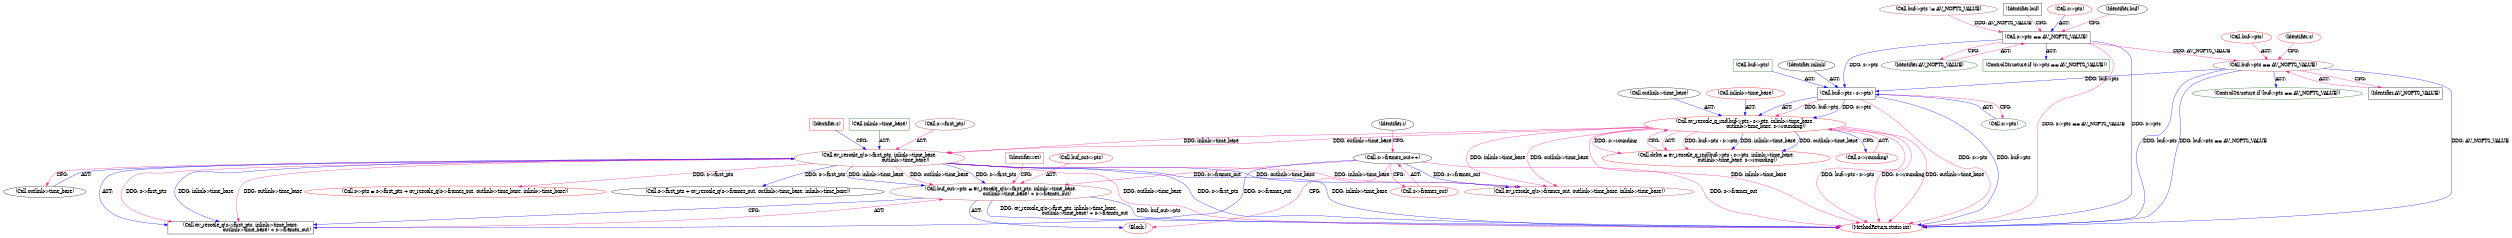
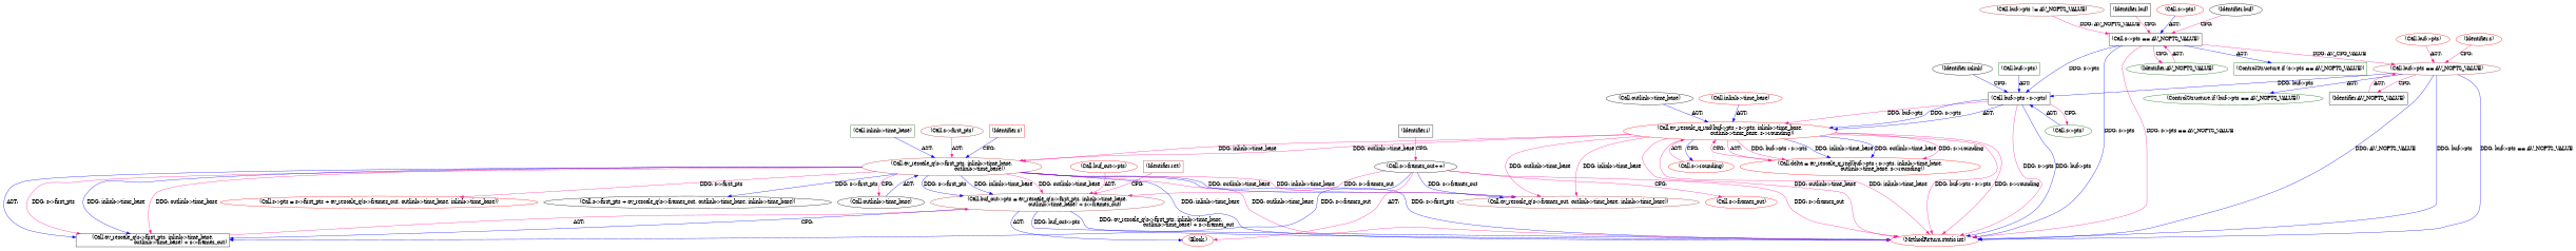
  digraph {
    node [color=red shape=ellipse]
    edge [color=deeppink]
    n1 [color=brown label="(Call,buf_out->pts = av_rescale_q(s->first_pts, inlink->time_base,\n                                    outlink->time_base) + s->frames_out)"]
    n2 [label="(Block,)"]
    n3 [color=black label="(Call,av_rescale_q(s->first_pts, inlink->time_base,\n                                    outlink->time_base) + s->frames_out)" shape=box]
    n4 [label="(MethodReturn,static int)"]
    n5 [color=brown label="(Call,av_rescale_q(s->first_pts, inlink->time_base,\n                                    outlink->time_base))"]
    n6 [label="(Call,s->pts = s->first_pts + av_rescale_q(s->frames_out, outlink->time_base, inlink->time_base))"]
    n7 [color=black label="(Call,s->first_pts + av_rescale_q(s->frames_out, outlink->time_base, inlink->time_base))"]
    n8 [color=brown label="(Call,av_rescale_q(s->frames_out, outlink->time_base, inlink->time_base))"]
    n9 [color=black label="(Call,outlink->time_base)"]
    n10 [label="(Call,av_rescale_q_rnd(buf->pts - s->pts, inlink->time_base,\n                             outlink->time_base, s->rounding))"]
    n11 [label="(Call,s->rounding)"]
    n12 [label="(Call,delta = av_rescale_q_rnd(buf->pts - s->pts, inlink->time_base,\n                             outlink->time_base, s->rounding))"]
    n13 [color=black label="(Call,buf->pts - s->pts)" shape=box]
    n14 [color=darkgreen label="(Call,s->pts)"]
    n15 [color=brown label="(Call,buf->pts == AV_NOPTS_VALUE)"]
    n16 [color=darkgreen label="(ControlStructure,if (buf->pts == AV_NOPTS_VALUE))"]
    n17 [color=black label="(Identifier,AV_NOPTS_VALUE)" shape=box]
    n18 [color=black label="(Call,s->pts == AV_NOPTS_VALUE)" shape=box]
    n19 [color=darkgreen label="(Identifier,AV_NOPTS_VALUE)"]
    n20 [color=darkgreen label="(ControlStructure,if (s->pts == AV_NOPTS_VALUE))" shape=box]
    n21 [color=brown label="(Call,buf->pts != AV_NOPTS_VALUE)"]
    n22 [color=black label="(Call,s->frames_out++)"]
    n23 [label="(Call,s->frames_out)"]
    n24 [color=darkgreen label="(Call,buf->pts)" shape=box]
    n25 [color=black label="(Identifier,inlink)"]
    n26 [label="(Call,buf_out->pts)"]
    n27 [label="(Identifier,s)" shape=box]
    n28 [label="(Call,buf->pts)"]
    n29 [color=darkgreen label="(Call,inlink->time_base)" shape=box]
    n30 [label="(Identifier,s)"]
    n31 [label="(Call,inlink->time_base)"]
    n32 [color=black label="(Identifier,buf)" shape=box]
    n33 [label="(Call,s->pts)"]
    n34 [color=brown label="(Call,s->first_pts)"]
    n35 [color=black label="(Call,outlink->time_base)"]
    n36 [color=black label="(Identifier,buf)"]
    n37 [color=brown label="(Identifier,ret)" shape=box]
-   n38 [color=black label="(Identifier,i)"]
+   n38 [color=black label="(Identifier,i)" shape=box]
    n1 -> n2 [color=blue label="AST: "]
    n1 -> n3 [color=blue label="CFG: "]
    n1 -> n4 [color=blue label="DDG: buf_out->pts"]
    n1 -> n4 [color=blue label="DDG: av_rescale_q(s->first_pts, inlink->time_base,\n                                    outlink->time_base) + s->frames_out"]
    n3 -> n1 [label="AST: "]
    n5 -> n1 [color=blue label="DDG: s->first_pts"]
    n5 -> n1 [color=blue label="DDG: inlink->time_base"]
    n5 -> n1 [label="DDG: outlink->time_base"]
    n5 -> n3 [color=blue label="AST: "]
    n5 -> n3 [label="DDG: s->first_pts"]
    n5 -> n3 [color=blue label="DDG: inlink->time_base"]
    n5 -> n3 [label="DDG: outlink->time_base"]
    n5 -> n4 [color=blue label="DDG: s->first_pts"]
    n5 -> n4 [color=blue label="DDG: inlink->time_base"]
    n5 -> n4 [label="DDG: outlink->time_base"]
    n5 -> n6 [label="DDG: s->first_pts"]
    n5 -> n7 [color=blue label="DDG: s->first_pts"]
    n5 -> n8 [color=blue label="DDG: outlink->time_base"]
    n5 -> n8 [label="DDG: inlink->time_base"]
    n5 -> n9 [label="CFG: "]
    n9 -> n5 [color=blue label="AST: "]
    n10 -> n4 [label="DDG: buf->pts - s->pts"]
    n10 -> n4 [label="DDG: s->rounding"]
    n10 -> n4 [label="DDG: outlink->time_base"]
    n10 -> n4 [label="DDG: inlink->time_base"]
    n10 -> n5 [label="DDG: inlink->time_base"]
    n10 -> n5 [label="DDG: outlink->time_base"]
    n10 -> n8 [label="DDG: outlink->time_base"]
    n10 -> n8 [label="DDG: inlink->time_base"]
    n10 -> n11 [color=blue label="CFG: "]
    n10 -> n12 [label="AST: "]
    n10 -> n12 [label="DDG: buf->pts - s->pts"]
    n10 -> n12 [color=blue label="DDG: inlink->time_base"]
    n10 -> n12 [color=blue label="DDG: outlink->time_base"]
    n10 -> n12 [label="DDG: s->rounding"]
    n11 -> n10 [label="AST: "]
    n12 -> n10 [label="CFG: "]
    n13 -> n4 [label="DDG: s->pts"]
    n13 -> n4 [color=blue label="DDG: buf->pts"]
    n13 -> n10 [color=blue label="AST: "]
    n13 -> n10 [label="DDG: buf->pts"]
    n13 -> n10 [color=blue label="DDG: s->pts"]
    n13 -> n14 [label="CFG: "]
    n14 -> n13 [color=blue label="AST: "]
    n15 -> n4 [color=blue label="DDG: buf->pts == AV_NOPTS_VALUE"]
    n15 -> n4 [color=blue label="DDG: AV_NOPTS_VALUE"]
    n15 -> n4 [color=blue label="DDG: buf->pts"]
    n15 -> n13 [color=blue label="DDG: buf->pts"]
    n15 -> n16 [color=blue label="AST: "]
    n15 -> n17 [label="CFG: "]
    n17 -> n15 [label="AST: "]
    n18 -> n4 [color=blue label="DDG: s->pts"]
    n18 -> n4 [label="DDG: s->pts == AV_NOPTS_VALUE"]
    n18 -> n13 [color=blue label="DDG: s->pts"]
-   n18 -> n15 [label="DDG: AV_NOPTS_VALUE"]
+   n18 -> n15 [label="DDG: AV_CFG_VALUE"]
    n18 -> n19 [label="CFG: "]
    n18 -> n20 [color=blue label="AST: "]
    n19 -> n18 [label="AST: "]
    n21 -> n18 [label="DDG: AV_NOPTS_VALUE"]
    n22 -> n1 [label="DDG: s->frames_out"]
-   n22 -> n2 [label="CFG: "]
+   n22 -> n2 [label="AST: "]
    n22 -> n3 [color=blue label="DDG: s->frames_out"]
    n22 -> n4 [label="DDG: s->frames_out"]
    n22 -> n8 [color=blue label="DDG: s->frames_out"]
    n22 -> n23 [label="CFG: "]
-   n23 -> n22 [label="AST: "]
    n24 -> n13 [color=blue label="AST: "]
-   n25 -> n13 [color=blue label="AST: "]
+   n25 -> n13 [color=blue label="CFG: "]
    n26 -> n1 [label="AST: "]
    n27 -> n5 [color=blue label="CFG: "]
    n28 -> n15 [label="AST: "]
    n29 -> n5 [color=blue label="AST: "]
    n30 -> n15 [label="CFG: "]
    n31 -> n10 [color=blue label="AST: "]
    n32 -> n18 [label="CFG: "]
    n33 -> n18 [color=blue label="AST: "]
    n34 -> n5 [label="AST: "]
    n35 -> n10 [color=blue label="AST: "]
    n36 -> n18 [label="CFG: "]
    n37 -> n1 [label="CFG: "]
    n38 -> n22 [label="CFG: "]
  }
